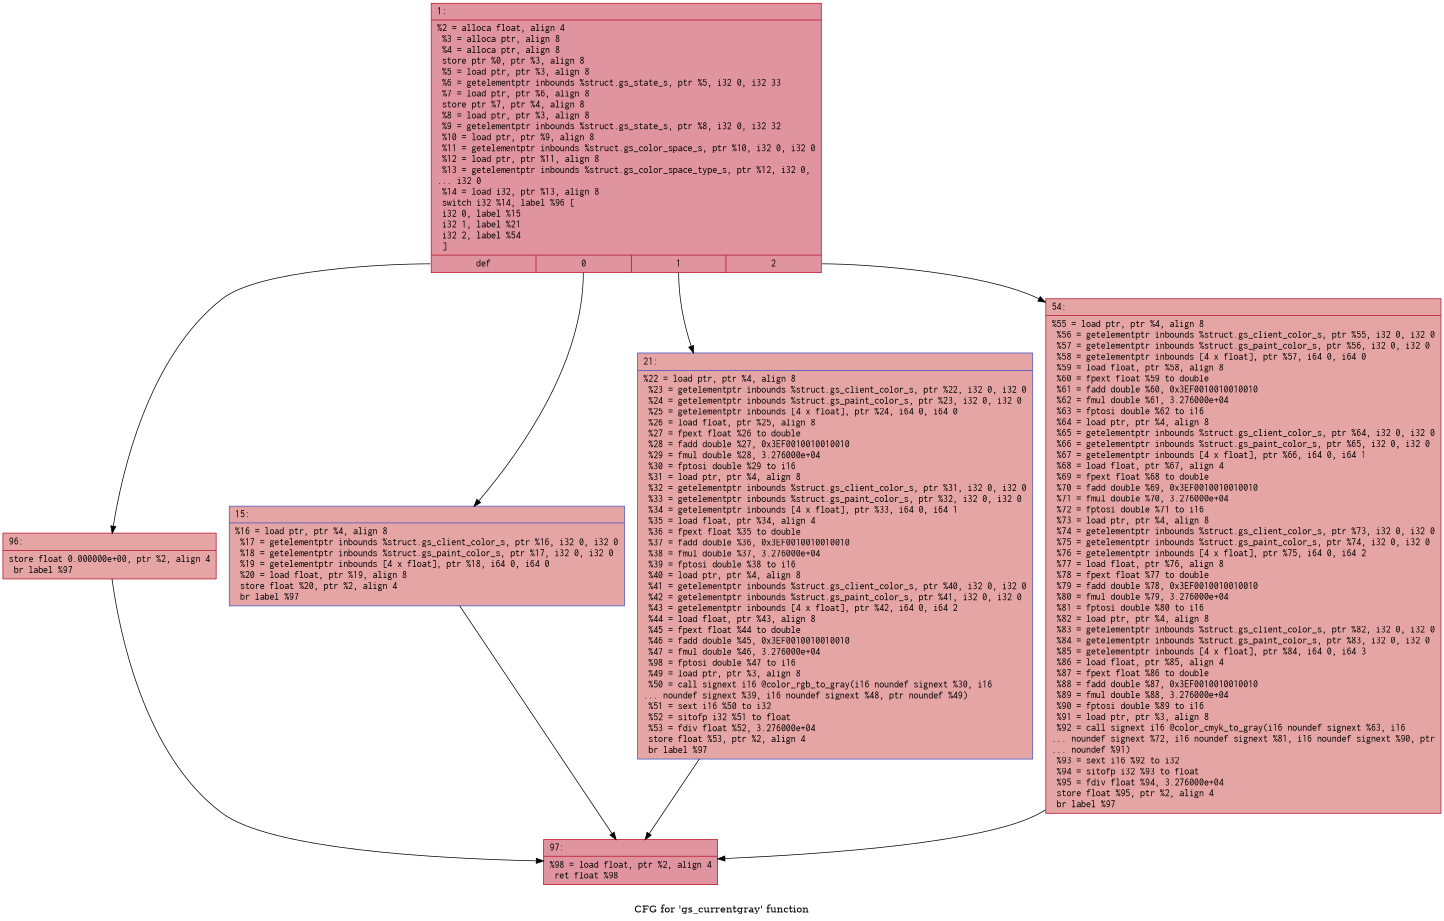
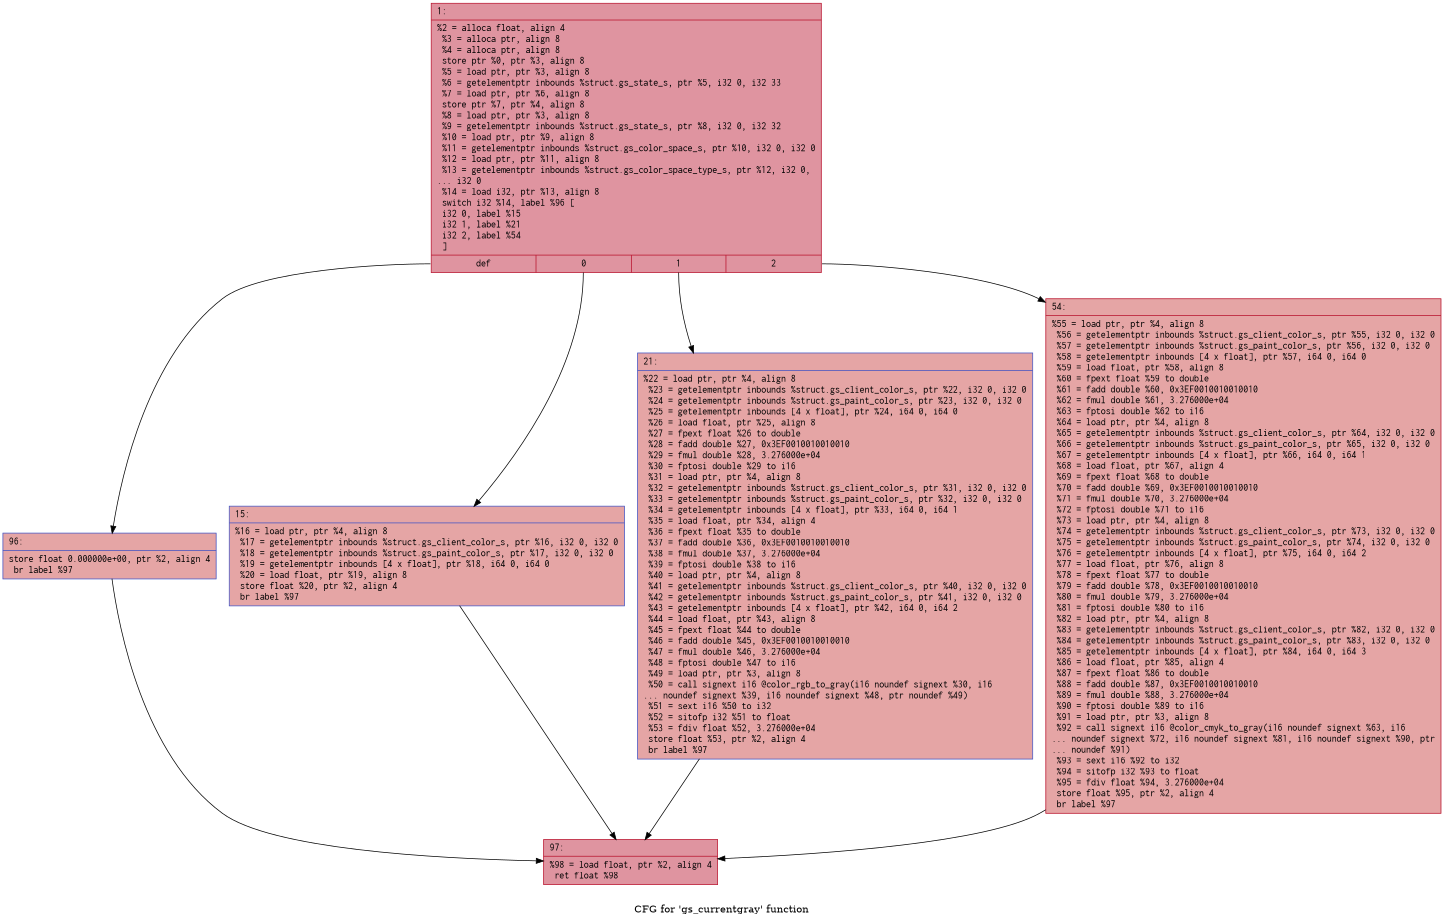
  digraph {
    label="CFG for 'gs_currentgray' function"
    node [color="#b70d28ff" fillcolor="#c5333470" fontname=Courier shape=record style=filled]
    n1 [fillcolor="#b70d2870" label="{1:\l|  %2 = alloca float, align 4\l  %3 = alloca ptr, align 8\l  %4 = alloca ptr, align 8\l  store ptr %0, ptr %3, align 8\l  %5 = load ptr, ptr %3, align 8\l  %6 = getelementptr inbounds %struct.gs_state_s, ptr %5, i32 0, i32 33\l  %7 = load ptr, ptr %6, align 8\l  store ptr %7, ptr %4, align 8\l  %8 = load ptr, ptr %3, align 8\l  %9 = getelementptr inbounds %struct.gs_state_s, ptr %8, i32 0, i32 32\l  %10 = load ptr, ptr %9, align 8\l  %11 = getelementptr inbounds %struct.gs_color_space_s, ptr %10, i32 0, i32 0\l  %12 = load ptr, ptr %11, align 8\l  %13 = getelementptr inbounds %struct.gs_color_space_type_s, ptr %12, i32 0,\l... i32 0\l  %14 = load i32, ptr %13, align 8\l  switch i32 %14, label %96 [\l    i32 0, label %15\l    i32 1, label %21\l    i32 2, label %54\l  ]\l|{<s0>def|<s1>0|<s2>1|<s3>2}}"]
-   n2 [label="{96:\l|  store float 0.000000e+00, ptr %2, align 4\l  br label %97\l}"]
+   n2 [color="#3d50c3ff" label="{96:\l|  store float 0.000000e+00, ptr %2, align 4\l  br label %97\l}"]
    n3 [color="#3d50c3ff" label="{15:\l|  %16 = load ptr, ptr %4, align 8\l  %17 = getelementptr inbounds %struct.gs_client_color_s, ptr %16, i32 0, i32 0\l  %18 = getelementptr inbounds %struct.gs_paint_color_s, ptr %17, i32 0, i32 0\l  %19 = getelementptr inbounds [4 x float], ptr %18, i64 0, i64 0\l  %20 = load float, ptr %19, align 8\l  store float %20, ptr %2, align 4\l  br label %97\l}"]
-   n4 [color="#3d50c3ff" label="{21:\l|  %22 = load ptr, ptr %4, align 8\l  %23 = getelementptr inbounds %struct.gs_client_color_s, ptr %22, i32 0, i32 0\l  %24 = getelementptr inbounds %struct.gs_paint_color_s, ptr %23, i32 0, i32 0\l  %25 = getelementptr inbounds [4 x float], ptr %24, i64 0, i64 0\l  %26 = load float, ptr %25, align 8\l  %27 = fpext float %26 to double\l  %28 = fadd double %27, 0x3EF0010010010010\l  %29 = fmul double %28, 3.276000e+04\l  %30 = fptosi double %29 to i16\l  %31 = load ptr, ptr %4, align 8\l  %32 = getelementptr inbounds %struct.gs_client_color_s, ptr %31, i32 0, i32 0\l  %33 = getelementptr inbounds %struct.gs_paint_color_s, ptr %32, i32 0, i32 0\l  %34 = getelementptr inbounds [4 x float], ptr %33, i64 0, i64 1\l  %35 = load float, ptr %34, align 4\l  %36 = fpext float %35 to double\l  %37 = fadd double %36, 0x3EF0010010010010\l  %38 = fmul double %37, 3.276000e+04\l  %39 = fptosi double %38 to i16\l  %40 = load ptr, ptr %4, align 8\l  %41 = getelementptr inbounds %struct.gs_client_color_s, ptr %40, i32 0, i32 0\l  %42 = getelementptr inbounds %struct.gs_paint_color_s, ptr %41, i32 0, i32 0\l  %43 = getelementptr inbounds [4 x float], ptr %42, i64 0, i64 2\l  %44 = load float, ptr %43, align 8\l  %45 = fpext float %44 to double\l  %46 = fadd double %45, 0x3EF0010010010010\l  %47 = fmul double %46, 3.276000e+04\l  %98 = fptosi double %47 to i16\l  %49 = load ptr, ptr %3, align 8\l  %50 = call signext i16 @color_rgb_to_gray(i16 noundef signext %30, i16\l... noundef signext %39, i16 noundef signext %48, ptr noundef %49)\l  %51 = sext i16 %50 to i32\l  %52 = sitofp i32 %51 to float\l  %53 = fdiv float %52, 3.276000e+04\l  store float %53, ptr %2, align 4\l  br label %97\l}"]
+   n4 [color="#3d50c3ff" label="{21:\l|  %22 = load ptr, ptr %4, align 8\l  %23 = getelementptr inbounds %struct.gs_client_color_s, ptr %22, i32 0, i32 0\l  %24 = getelementptr inbounds %struct.gs_paint_color_s, ptr %23, i32 0, i32 0\l  %25 = getelementptr inbounds [4 x float], ptr %24, i64 0, i64 0\l  %26 = load float, ptr %25, align 8\l  %27 = fpext float %26 to double\l  %28 = fadd double %27, 0x3EF0010010010010\l  %29 = fmul double %28, 3.276000e+04\l  %30 = fptosi double %29 to i16\l  %31 = load ptr, ptr %4, align 8\l  %32 = getelementptr inbounds %struct.gs_client_color_s, ptr %31, i32 0, i32 0\l  %33 = getelementptr inbounds %struct.gs_paint_color_s, ptr %32, i32 0, i32 0\l  %34 = getelementptr inbounds [4 x float], ptr %33, i64 0, i64 1\l  %35 = load float, ptr %34, align 4\l  %36 = fpext float %35 to double\l  %37 = fadd double %36, 0x3EF0010010010010\l  %38 = fmul double %37, 3.276000e+04\l  %39 = fptosi double %38 to i16\l  %40 = load ptr, ptr %4, align 8\l  %41 = getelementptr inbounds %struct.gs_client_color_s, ptr %40, i32 0, i32 0\l  %42 = getelementptr inbounds %struct.gs_paint_color_s, ptr %41, i32 0, i32 0\l  %43 = getelementptr inbounds [4 x float], ptr %42, i64 0, i64 2\l  %44 = load float, ptr %43, align 8\l  %45 = fpext float %44 to double\l  %46 = fadd double %45, 0x3EF0010010010010\l  %47 = fmul double %46, 3.276000e+04\l  %48 = fptosi double %47 to i16\l  %49 = load ptr, ptr %3, align 8\l  %50 = call signext i16 @color_rgb_to_gray(i16 noundef signext %30, i16\l... noundef signext %39, i16 noundef signext %48, ptr noundef %49)\l  %51 = sext i16 %50 to i32\l  %52 = sitofp i32 %51 to float\l  %53 = fdiv float %52, 3.276000e+04\l  store float %53, ptr %2, align 4\l  br label %97\l}"]
    n5 [label="{54:\l|  %55 = load ptr, ptr %4, align 8\l  %56 = getelementptr inbounds %struct.gs_client_color_s, ptr %55, i32 0, i32 0\l  %57 = getelementptr inbounds %struct.gs_paint_color_s, ptr %56, i32 0, i32 0\l  %58 = getelementptr inbounds [4 x float], ptr %57, i64 0, i64 0\l  %59 = load float, ptr %58, align 8\l  %60 = fpext float %59 to double\l  %61 = fadd double %60, 0x3EF0010010010010\l  %62 = fmul double %61, 3.276000e+04\l  %63 = fptosi double %62 to i16\l  %64 = load ptr, ptr %4, align 8\l  %65 = getelementptr inbounds %struct.gs_client_color_s, ptr %64, i32 0, i32 0\l  %66 = getelementptr inbounds %struct.gs_paint_color_s, ptr %65, i32 0, i32 0\l  %67 = getelementptr inbounds [4 x float], ptr %66, i64 0, i64 1\l  %68 = load float, ptr %67, align 4\l  %69 = fpext float %68 to double\l  %70 = fadd double %69, 0x3EF0010010010010\l  %71 = fmul double %70, 3.276000e+04\l  %72 = fptosi double %71 to i16\l  %73 = load ptr, ptr %4, align 8\l  %74 = getelementptr inbounds %struct.gs_client_color_s, ptr %73, i32 0, i32 0\l  %75 = getelementptr inbounds %struct.gs_paint_color_s, ptr %74, i32 0, i32 0\l  %76 = getelementptr inbounds [4 x float], ptr %75, i64 0, i64 2\l  %77 = load float, ptr %76, align 8\l  %78 = fpext float %77 to double\l  %79 = fadd double %78, 0x3EF0010010010010\l  %80 = fmul double %79, 3.276000e+04\l  %81 = fptosi double %80 to i16\l  %82 = load ptr, ptr %4, align 8\l  %83 = getelementptr inbounds %struct.gs_client_color_s, ptr %82, i32 0, i32 0\l  %84 = getelementptr inbounds %struct.gs_paint_color_s, ptr %83, i32 0, i32 0\l  %85 = getelementptr inbounds [4 x float], ptr %84, i64 0, i64 3\l  %86 = load float, ptr %85, align 4\l  %87 = fpext float %86 to double\l  %88 = fadd double %87, 0x3EF0010010010010\l  %89 = fmul double %88, 3.276000e+04\l  %90 = fptosi double %89 to i16\l  %91 = load ptr, ptr %3, align 8\l  %92 = call signext i16 @color_cmyk_to_gray(i16 noundef signext %63, i16\l... noundef signext %72, i16 noundef signext %81, i16 noundef signext %90, ptr\l... noundef %91)\l  %93 = sext i16 %92 to i32\l  %94 = sitofp i32 %93 to float\l  %95 = fdiv float %94, 3.276000e+04\l  store float %95, ptr %2, align 4\l  br label %97\l}"]
    n6 [fillcolor="#b70d2870" label="{97:\l|  %98 = load float, ptr %2, align 4\l  ret float %98\l}"]
    n1 -> n2 [tailport=s0]
    n1 -> n3 [tailport=s1]
    n1 -> n4 [tailport=s2]
    n1 -> n5 [tailport=s3]
    n2 -> n6
    n3 -> n6
    n4 -> n6
    n5 -> n6
  }
